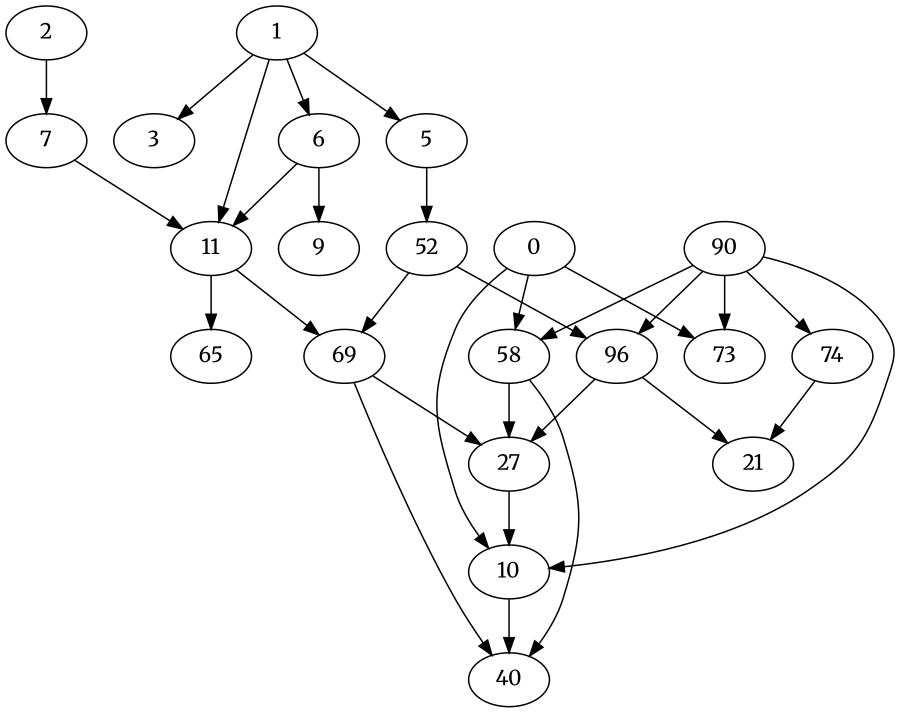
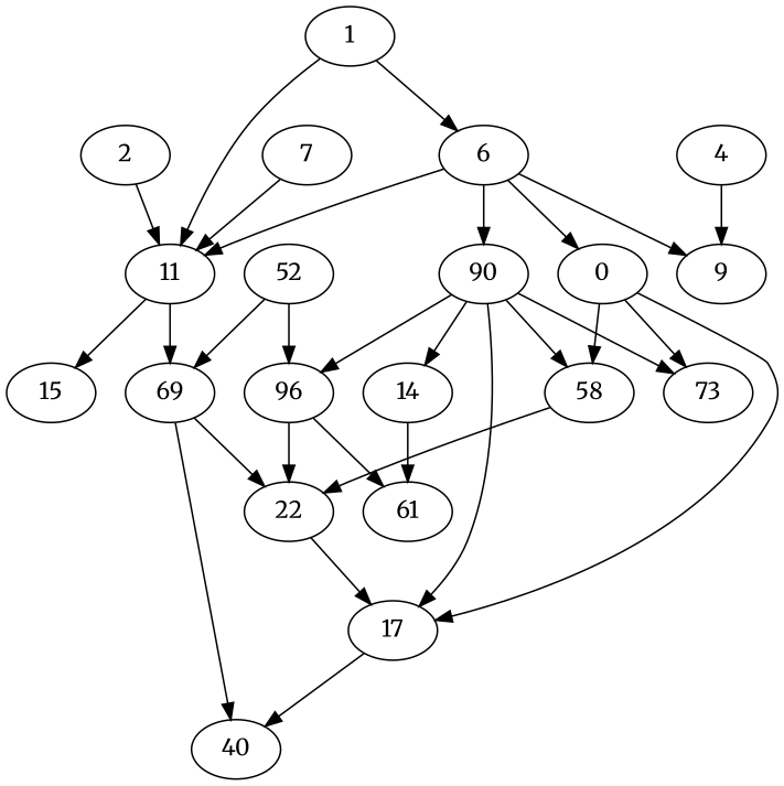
  digraph {
    fontname=Merriweather
    node [alpha=0.08 fontname=Merriweather]
    edge [fontname=Merriweather]
    1 [alpha=0.04 expect_size=1215245586597412864000]
-   3 [alpha=0.11 expect_size=21655053334986936]
-   5 [expect_size=10366423767844760]
    6 [alpha=0.03 expect_size=469960117662464868352]
    11 [alpha=0.06 expect_size=2621081987523537408]
+   4 [alpha=0.00 expect_size=18011841692622512]
    9 [alpha=0.10 expect_size=2485626534741173]
    n8 [alpha=0.09 expect_size=1187048294203452928 label=52]
    n9 [alpha=0.05 expect_size=900899755817809536 label=0]
    n10 [alpha=0.13 expect_size=1707820221450332143616 label=90]
    n11 [alpha=0.10 expect_size=263894964905659334656 label=96]
    n12 [alpha=0.13 expect_size=1188237045409215676416 label=69]
    n13 [alpha=0.04 expect_size=24158458349301936 label=73]
-   17 [alpha=0.03 expect_size=9524800573620956 label=10]
+   17 [alpha=0.03 expect_size=9524800573620956]
    n15 [alpha=0.06 expect_size=14353619368565924 label=58]
-   14 [alpha=0.17 expect_size=1641386989953864192 label=74]
-   15 [alpha=0.05 expect_size=1187982241926590464 label=65]
+   14 [alpha=0.17 expect_size=1641386989953864192]
+   15 [alpha=0.05 expect_size=1187982241926590464]
    2 [alpha=0.06 expect_size=102268132447578224]
    7 [expect_size=7237702793560064000]
-   22 [alpha=0.07 expect_size=815312632302680576 label=27]
-   21 [expect_size=26315545971947632]
+   22 [alpha=0.07 expect_size=815312632302680576]
+   21 [expect_size=26315545971947632 label=61]
    n22 [alpha=0.01 expect_size=639399796955923200 label=40]
-   1 -> 3
-   1 -> 5
    1 -> 6
    1 -> 11
-   5 -> n8
    6 -> 11
    6 -> 9
+   6 -> n9
+   6 -> n10
    11 -> n12
    11 -> 15
+   4 -> 9
    n8 -> n11
    n8 -> n12
    n9 -> n13
    n9 -> 17
    n9 -> n15
    n10 -> n11
    n10 -> n13
    n10 -> 17
    n10 -> n15
    n10 -> 14
    n11 -> 22
    n11 -> 21
    n12 -> 22
    n12 -> n22
    17 -> n22
    n15 -> 22
-   n15 -> n22
    14 -> 21
-   2 -> 7
+   2 -> 11
    7 -> 11
    22 -> 17
  }
